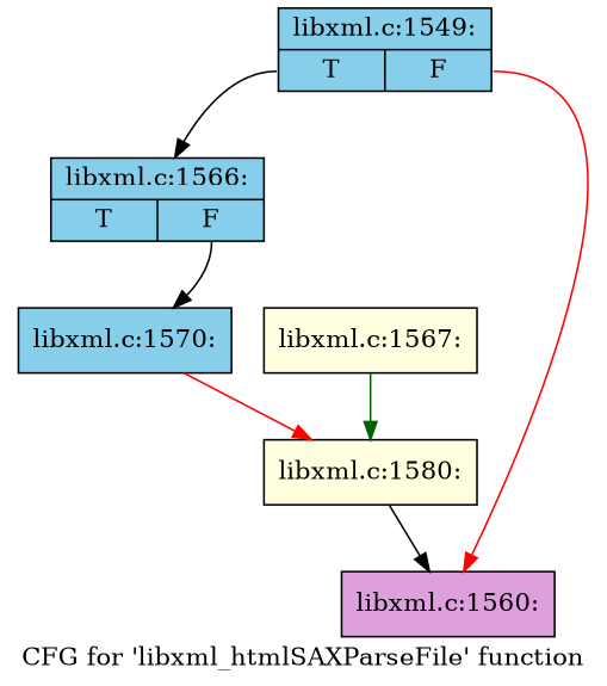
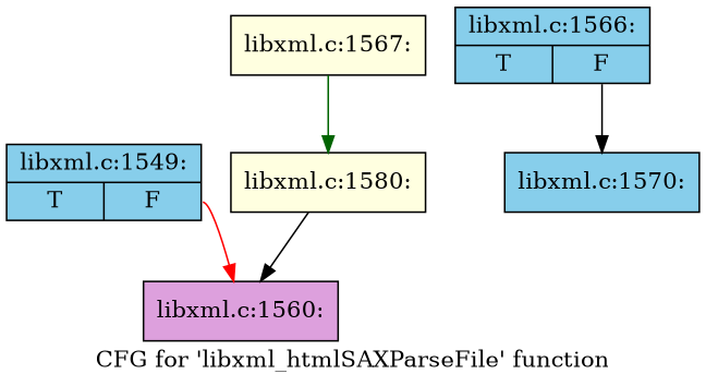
  digraph {
    label="CFG for 'libxml_htmlSAXParseFile' function"
    node [fillcolor=skyblue shape=record style=filled]
    edge [color=black]
    n1 [label="{libxml.c:1549:|{<s0>T|<s1>F}}"]
    n2 [label="{libxml.c:1566:|{<s0>T|<s1>F}}"]
    n3 [fillcolor=plum label="{libxml.c:1560:}"]
    n4 [label="{libxml.c:1570:}"]
    n5 [fillcolor=lightyellow label="{libxml.c:1567:}"]
    n6 [fillcolor=lightyellow label="{libxml.c:1580:}"]
-   n1 -> n2 [tailport=s0]
    n1 -> n3 [color=red tailport=s1]
    n2 -> n4 [tailport=s1]
-   n4 -> n6 [color=red]
    n5 -> n6 [color=darkgreen]
    n6 -> n3
  }
